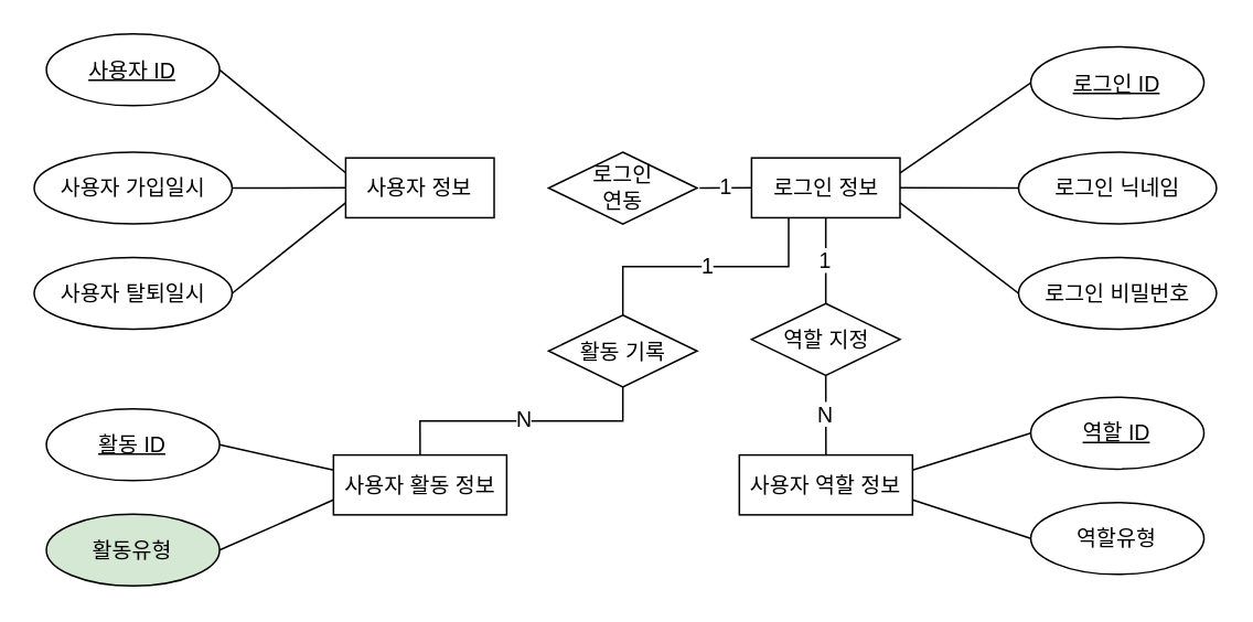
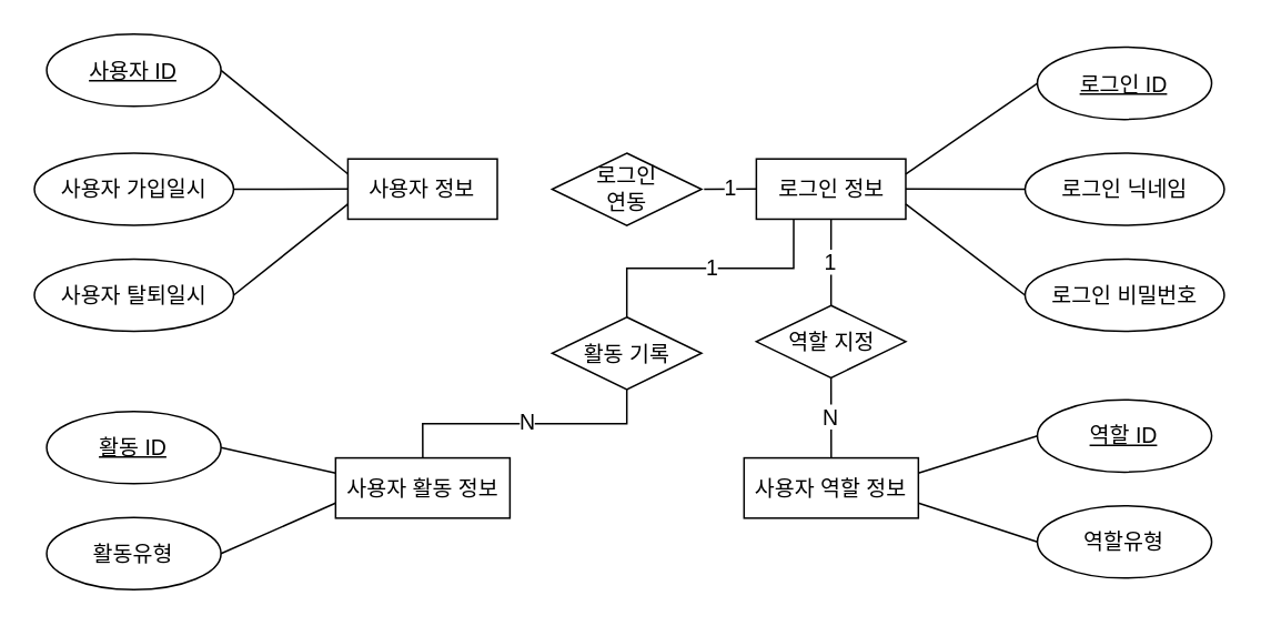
  <mxCell id="0" />
  <mxCell id="1" parent="0" />
  <mxCell id="2" value="&lt;font style=&quot;font-size: 13px;&quot;&gt;사용자 ID&lt;/font&gt;" style="ellipse;whiteSpace=wrap;html=1;align=center;fontStyle=4;rotation=0;fontSize=13;" vertex="1" parent="1"><mxGeometry x="27.381" y="20" width="104.685" height="43.404" as="geometry" /></mxCell>
  <mxCell id="3" value="&lt;font style=&quot;font-size: 13px;&quot;&gt;사용자 가입일시&lt;/font&gt;" style="ellipse;whiteSpace=wrap;html=1;align=center;rotation=0;fontSize=13;" vertex="1" parent="1"><mxGeometry x="20.003" y="91.487" width="119.64" height="43.404" as="geometry" /></mxCell>
  <mxCell id="4" value="&lt;font style=&quot;font-size: 13px;&quot;&gt;사용자 탈퇴일시&lt;/font&gt;" style="ellipse;whiteSpace=wrap;html=1;align=center;rotation=0;fontSize=13;" vertex="1" parent="1"><mxGeometry x="20.003" y="155.128" width="119.64" height="43.404" as="geometry" /></mxCell>
  <mxCell id="5" value="&lt;font style=&quot;font-size: 13px;&quot;&gt;로그인 ID&lt;br style=&quot;font-size: 13px;&quot;&gt;&lt;/font&gt;" style="ellipse;whiteSpace=wrap;html=1;align=center;fontStyle=4;rotation=0;fontSize=13;" vertex="1" parent="1"><mxGeometry x="622.359" y="27.846" width="104.685" height="43.404" as="geometry" /></mxCell>
  <mxCell id="6" value="&lt;span style=&quot;font-size: 13px;&quot;&gt;로그인 닉네임&lt;/span&gt;" style="ellipse;whiteSpace=wrap;html=1;align=center;rotation=0;fontSize=13;" vertex="1" parent="1"><mxGeometry x="614.981" y="91.487" width="119.64" height="43.404" as="geometry" /></mxCell>
  <mxCell id="7" value="&lt;font style=&quot;font-size: 13px;&quot;&gt;로그인 비밀번호&lt;/font&gt;" style="ellipse;whiteSpace=wrap;html=1;align=center;rotation=0;fontSize=13;" vertex="1" parent="1"><mxGeometry x="614.981" y="155.128" width="119.64" height="43.404" as="geometry" /></mxCell>
  <mxCell id="8" value="&lt;font style=&quot;font-size: 13px;&quot;&gt;활동 ID&lt;br style=&quot;font-size: 13px;&quot;&gt;&lt;/font&gt;" style="ellipse;whiteSpace=wrap;html=1;align=center;fontStyle=4;rotation=0;fontSize=13;" vertex="1" parent="1"><mxGeometry x="27.381" y="246.666" width="104.685" height="43.404" as="geometry" /></mxCell>
- <mxCell id="9" value="&lt;span style=&quot;font-size: 13px;&quot;&gt;활동유형&lt;br style=&quot;font-size: 13px;&quot;&gt;&lt;/span&gt;" style="ellipse;whiteSpace=wrap;html=1;align=center;rotation=0;fontSize=13;fillColor=#d5e8d4;" vertex="1" parent="1"><mxGeometry x="27.381" y="310.307" width="104.685" height="43.404" as="geometry" /></mxCell>
+ <mxCell id="9" value="&lt;span style=&quot;font-size: 13px;&quot;&gt;활동유형&lt;br style=&quot;font-size: 13px;&quot;&gt;&lt;/span&gt;" style="ellipse;whiteSpace=wrap;html=1;align=center;rotation=0;fontSize=13;" vertex="1" parent="1"><mxGeometry x="27.381" y="310.307" width="104.685" height="43.404" as="geometry" /></mxCell>
  <mxCell id="10" value="&lt;font style=&quot;font-size: 13px;&quot;&gt;역할 ID&lt;br style=&quot;font-size: 13px;&quot;&gt;&lt;/font&gt;" style="ellipse;whiteSpace=wrap;html=1;align=center;fontStyle=4;rotation=0;fontSize=13;" vertex="1" parent="1"><mxGeometry x="622.359" y="239.692" width="104.685" height="43.404" as="geometry" /></mxCell>
  <mxCell id="11" value="&lt;span style=&quot;font-size: 13px;&quot;&gt;역할유형&lt;br style=&quot;font-size: 13px;&quot;&gt;&lt;/span&gt;" style="ellipse;whiteSpace=wrap;html=1;align=center;rotation=0;fontSize=13;" vertex="1" parent="1"><mxGeometry x="622.359" y="303.333" width="104.685" height="43.404" as="geometry" /></mxCell>
  <mxCell id="12" value="&lt;font style=&quot;font-size: 13px;&quot;&gt;사용자 정보&lt;/font&gt;" style="whiteSpace=wrap;html=1;align=center;rotation=0;fontSize=13;" vertex="1" parent="1"><mxGeometry x="208.281" y="94.974" width="89.73" height="36.17" as="geometry" /></mxCell>
  <mxCell id="13" value="&lt;font style=&quot;font-size: 13px;&quot;&gt;로그인 정보&lt;/font&gt;" style="whiteSpace=wrap;html=1;align=center;rotation=0;fontSize=13;" vertex="1" parent="1"><mxGeometry x="453.592" y="94.974" width="89.73" height="36.17" as="geometry" /></mxCell>
  <mxCell id="14" value="&lt;font style=&quot;font-size: 13px;&quot;&gt;사용자 활동 정보&lt;/font&gt;" style="whiteSpace=wrap;html=1;align=center;rotation=0;fontSize=13;" vertex="1" parent="1"><mxGeometry x="200.903" y="274.564" width="104.685" height="36.17" as="geometry" /></mxCell>
  <mxCell id="15" value="&lt;font style=&quot;font-size: 13px;&quot;&gt;사용자 역할 정보&lt;/font&gt;" style="whiteSpace=wrap;html=1;align=center;rotation=0;fontSize=13;" vertex="1" parent="1"><mxGeometry x="446.214" y="274.564" width="104.685" height="36.17" as="geometry" /></mxCell>
  <mxCell id="16" value="&lt;font style=&quot;font-size: 13px;&quot;&gt;로그인&lt;br style=&quot;font-size: 13px;&quot;&gt;연동&lt;br style=&quot;font-size: 13px;&quot;&gt;&lt;/font&gt;" style="shape=rhombus;perimeter=rhombusPerimeter;whiteSpace=wrap;html=1;align=center;rotation=0;fontSize=13;" vertex="1" parent="1"><mxGeometry x="330.937" y="91.487" width="89.73" height="43.404" as="geometry" /></mxCell>
  <mxCell id="17" value="&lt;font style=&quot;font-size: 13px;&quot;&gt;역할 지정&lt;br style=&quot;font-size: 13px;&quot;&gt;&lt;/font&gt;" style="shape=rhombus;perimeter=rhombusPerimeter;whiteSpace=wrap;html=1;align=center;rotation=0;fontSize=13;" vertex="1" parent="1"><mxGeometry x="453.592" y="183.025" width="89.73" height="43.404" as="geometry" /></mxCell>
  <mxCell id="18" value="&lt;font style=&quot;font-size: 13px;&quot;&gt;활동 기록&lt;br style=&quot;font-size: 13px;&quot;&gt;&lt;/font&gt;" style="shape=rhombus;perimeter=rhombusPerimeter;whiteSpace=wrap;html=1;align=center;rotation=0;fontSize=13;" vertex="1" parent="1"><mxGeometry x="330.937" y="190" width="89.73" height="43.404" as="geometry" /></mxCell>
  <mxCell id="19" value="&lt;font style=&quot;font-size: 13px;&quot;&gt;1&lt;/font&gt;" style="edgeStyle=orthogonalEdgeStyle;rounded=0;orthogonalLoop=1;jettySize=auto;html=1;exitX=0;exitY=0.5;exitDx=0;exitDy=0;strokeColor=default;endArrow=none;endFill=0;fontSize=13;" edge="1" parent="1" source="13"><mxGeometry x="-0.021" relative="1" as="geometry"><mxPoint x="276.526" y="120.256" as="sourcePoint" /><mxPoint x="422.237" y="112.41" as="targetPoint" /><mxPoint y="-1" as="offset" /></mxGeometry></mxCell>
  <mxCell id="20" value="&lt;font style=&quot;font-size: 13px;&quot;&gt;1&lt;/font&gt;" style="edgeStyle=orthogonalEdgeStyle;rounded=0;orthogonalLoop=1;jettySize=auto;html=1;exitX=0.5;exitY=0;exitDx=0;exitDy=0;strokeColor=default;endArrow=none;endFill=0;entryX=0.5;entryY=1;entryDx=0;entryDy=0;fontSize=13;" edge="1" parent="1" source="17" target="13"><mxGeometry x="-0.021" relative="1" as="geometry"><mxPoint x="460.048" y="120.256" as="sourcePoint" /><mxPoint x="406.559" y="120.256" as="targetPoint" /><mxPoint y="-1" as="offset" /></mxGeometry></mxCell>
  <mxCell id="21" value="&lt;font style=&quot;font-size: 13px;&quot;&gt;1&lt;/font&gt;" style="edgeStyle=orthogonalEdgeStyle;rounded=0;orthogonalLoop=1;jettySize=auto;html=1;exitX=0.25;exitY=1;exitDx=0;exitDy=0;strokeColor=default;endArrow=none;endFill=0;entryX=0.5;entryY=0;entryDx=0;entryDy=0;fontSize=13;" edge="1" parent="1" source="13" target="18"><mxGeometry x="-0.021" relative="1" as="geometry"><mxPoint x="490.481" y="127.231" as="sourcePoint" /><mxPoint x="436.992" y="127.231" as="targetPoint" /><mxPoint y="-1" as="offset" /></mxGeometry></mxCell>
  <mxCell id="22" value="&lt;span style=&quot;font-size: 13px;&quot;&gt;N&lt;/span&gt;" style="edgeStyle=orthogonalEdgeStyle;rounded=0;orthogonalLoop=1;jettySize=auto;html=1;exitX=0.5;exitY=1;exitDx=0;exitDy=0;strokeColor=default;endArrow=none;endFill=0;entryX=0.5;entryY=0;entryDx=0;entryDy=0;fontSize=13;" edge="1" parent="1" source="18" target="14"><mxGeometry x="-0.02" y="-1" relative="1" as="geometry"><mxPoint x="506.159" y="137.692" as="sourcePoint" /><mxPoint x="383.503" y="197.846" as="targetPoint" /><mxPoint as="offset" /></mxGeometry></mxCell>
  <mxCell id="23" value="&lt;span style=&quot;font-size: 13px;&quot;&gt;N&lt;/span&gt;" style="edgeStyle=orthogonalEdgeStyle;rounded=0;orthogonalLoop=1;jettySize=auto;html=1;exitX=0.5;exitY=1;exitDx=0;exitDy=0;strokeColor=default;endArrow=none;endFill=0;entryX=0.5;entryY=0;entryDx=0;entryDy=0;fontSize=13;" edge="1" parent="1" source="17" target="15"><mxGeometry x="-0.02" y="-1" relative="1" as="geometry"><mxPoint x="360.448" y="239.692" as="sourcePoint" /><mxPoint x="207.359" y="282.41" as="targetPoint" /><mxPoint as="offset" /></mxGeometry></mxCell>
  <mxCell id="24" value="" style="rounded=0;orthogonalLoop=1;jettySize=auto;html=1;exitX=1;exitY=0.5;exitDx=0;exitDy=0;entryX=0;entryY=0.25;entryDx=0;entryDy=0;strokeColor=default;endArrow=none;endFill=0;fontSize=13;" edge="1" parent="1" source="2" target="12"><mxGeometry relative="1" as="geometry"><mxPoint x="306.959" y="120.256" as="sourcePoint" /><mxPoint x="368.748" y="120.256" as="targetPoint" /></mxGeometry></mxCell>
  <mxCell id="25" value="" style="rounded=0;orthogonalLoop=1;jettySize=auto;html=1;exitX=1;exitY=0.5;exitDx=0;exitDy=0;strokeColor=default;endArrow=none;endFill=0;entryX=0;entryY=0.5;entryDx=0;entryDy=0;fontSize=13;" edge="1" parent="1" source="3" target="12"><mxGeometry relative="1" as="geometry"><mxPoint x="100.381" y="48.769" as="sourcePoint" /><mxPoint x="162.17" y="148.154" as="targetPoint" /></mxGeometry></mxCell>
  <mxCell id="26" value="" style="rounded=0;orthogonalLoop=1;jettySize=auto;html=1;exitX=1;exitY=0.5;exitDx=0;exitDy=0;entryX=0;entryY=0.75;entryDx=0;entryDy=0;strokeColor=default;endArrow=none;endFill=0;fontSize=13;" edge="1" parent="1" source="4" target="12"><mxGeometry relative="1" as="geometry"><mxPoint x="107.759" y="56.615" as="sourcePoint" /><mxPoint x="223.037" y="118.513" as="targetPoint" /></mxGeometry></mxCell>
  <mxCell id="27" value="" style="rounded=0;orthogonalLoop=1;jettySize=auto;html=1;exitX=0;exitY=0.5;exitDx=0;exitDy=0;entryX=1;entryY=0.25;entryDx=0;entryDy=0;strokeColor=default;endArrow=none;endFill=0;fontSize=13;" edge="1" parent="1" source="5" target="13"><mxGeometry relative="1" as="geometry"><mxPoint x="498.781" y="0.82" as="sourcePoint" /><mxPoint x="613.137" y="63.589" as="targetPoint" /></mxGeometry></mxCell>
  <mxCell id="28" value="" style="rounded=0;orthogonalLoop=1;jettySize=auto;html=1;exitX=0;exitY=0.5;exitDx=0;exitDy=0;entryX=1;entryY=0.75;entryDx=0;entryDy=0;strokeColor=default;endArrow=none;endFill=0;fontSize=13;" edge="1" parent="1" source="7" target="13"><mxGeometry relative="1" as="geometry"><mxPoint x="536.592" y="-7.026" as="sourcePoint" /><mxPoint x="651.87" y="54.872" as="targetPoint" /></mxGeometry></mxCell>
  <mxCell id="29" value="" style="rounded=0;orthogonalLoop=1;jettySize=auto;html=1;exitX=0;exitY=0.5;exitDx=0;exitDy=0;entryX=1;entryY=0.5;entryDx=0;entryDy=0;strokeColor=default;endArrow=none;endFill=0;fontSize=13;" edge="1" parent="1" source="6" target="13"><mxGeometry relative="1" as="geometry"><mxPoint x="543.97" y="-0.052" as="sourcePoint" /><mxPoint x="659.248" y="61.846" as="targetPoint" /></mxGeometry></mxCell>
  <mxCell id="30" value="" style="rounded=0;orthogonalLoop=1;jettySize=auto;html=1;exitX=1;exitY=0.75;exitDx=0;exitDy=0;entryX=0;entryY=0.5;entryDx=0;entryDy=0;strokeColor=default;endArrow=none;endFill=0;fontSize=13;" edge="1" parent="1" source="15" target="11"><mxGeometry relative="1" as="geometry"><mxPoint x="559.648" y="321.641" as="sourcePoint" /><mxPoint x="674.926" y="383.538" as="targetPoint" /></mxGeometry></mxCell>
  <mxCell id="31" value="" style="rounded=0;orthogonalLoop=1;jettySize=auto;html=1;exitX=1;exitY=0.25;exitDx=0;exitDy=0;entryX=0;entryY=0.5;entryDx=0;entryDy=0;strokeColor=default;endArrow=none;endFill=0;fontSize=13;" edge="1" parent="1" source="15" target="10"><mxGeometry relative="1" as="geometry"><mxPoint x="567.026" y="258.872" as="sourcePoint" /><mxPoint x="682.303" y="321.641" as="targetPoint" /></mxGeometry></mxCell>
  <mxCell id="32" value="" style="rounded=0;orthogonalLoop=1;jettySize=auto;html=1;exitX=1;exitY=0.5;exitDx=0;exitDy=0;entryX=0;entryY=0.25;entryDx=0;entryDy=0;strokeColor=default;endArrow=none;endFill=0;fontSize=13;" edge="1" parent="1" source="8" target="14"><mxGeometry relative="1" as="geometry"><mxPoint x="116.059" y="213.538" as="sourcePoint" /><mxPoint x="230.414" y="275.436" as="targetPoint" /></mxGeometry></mxCell>
  <mxCell id="33" value="" style="rounded=0;orthogonalLoop=1;jettySize=auto;html=1;exitX=1;exitY=0.5;exitDx=0;exitDy=0;entryX=0;entryY=0.75;entryDx=0;entryDy=0;strokeColor=default;endArrow=none;endFill=0;fontSize=13;" edge="1" parent="1" source="9" target="14"><mxGeometry relative="1" as="geometry"><mxPoint x="100.381" y="262.359" as="sourcePoint" /><mxPoint x="215.659" y="324.256" as="targetPoint" /></mxGeometry></mxCell>
